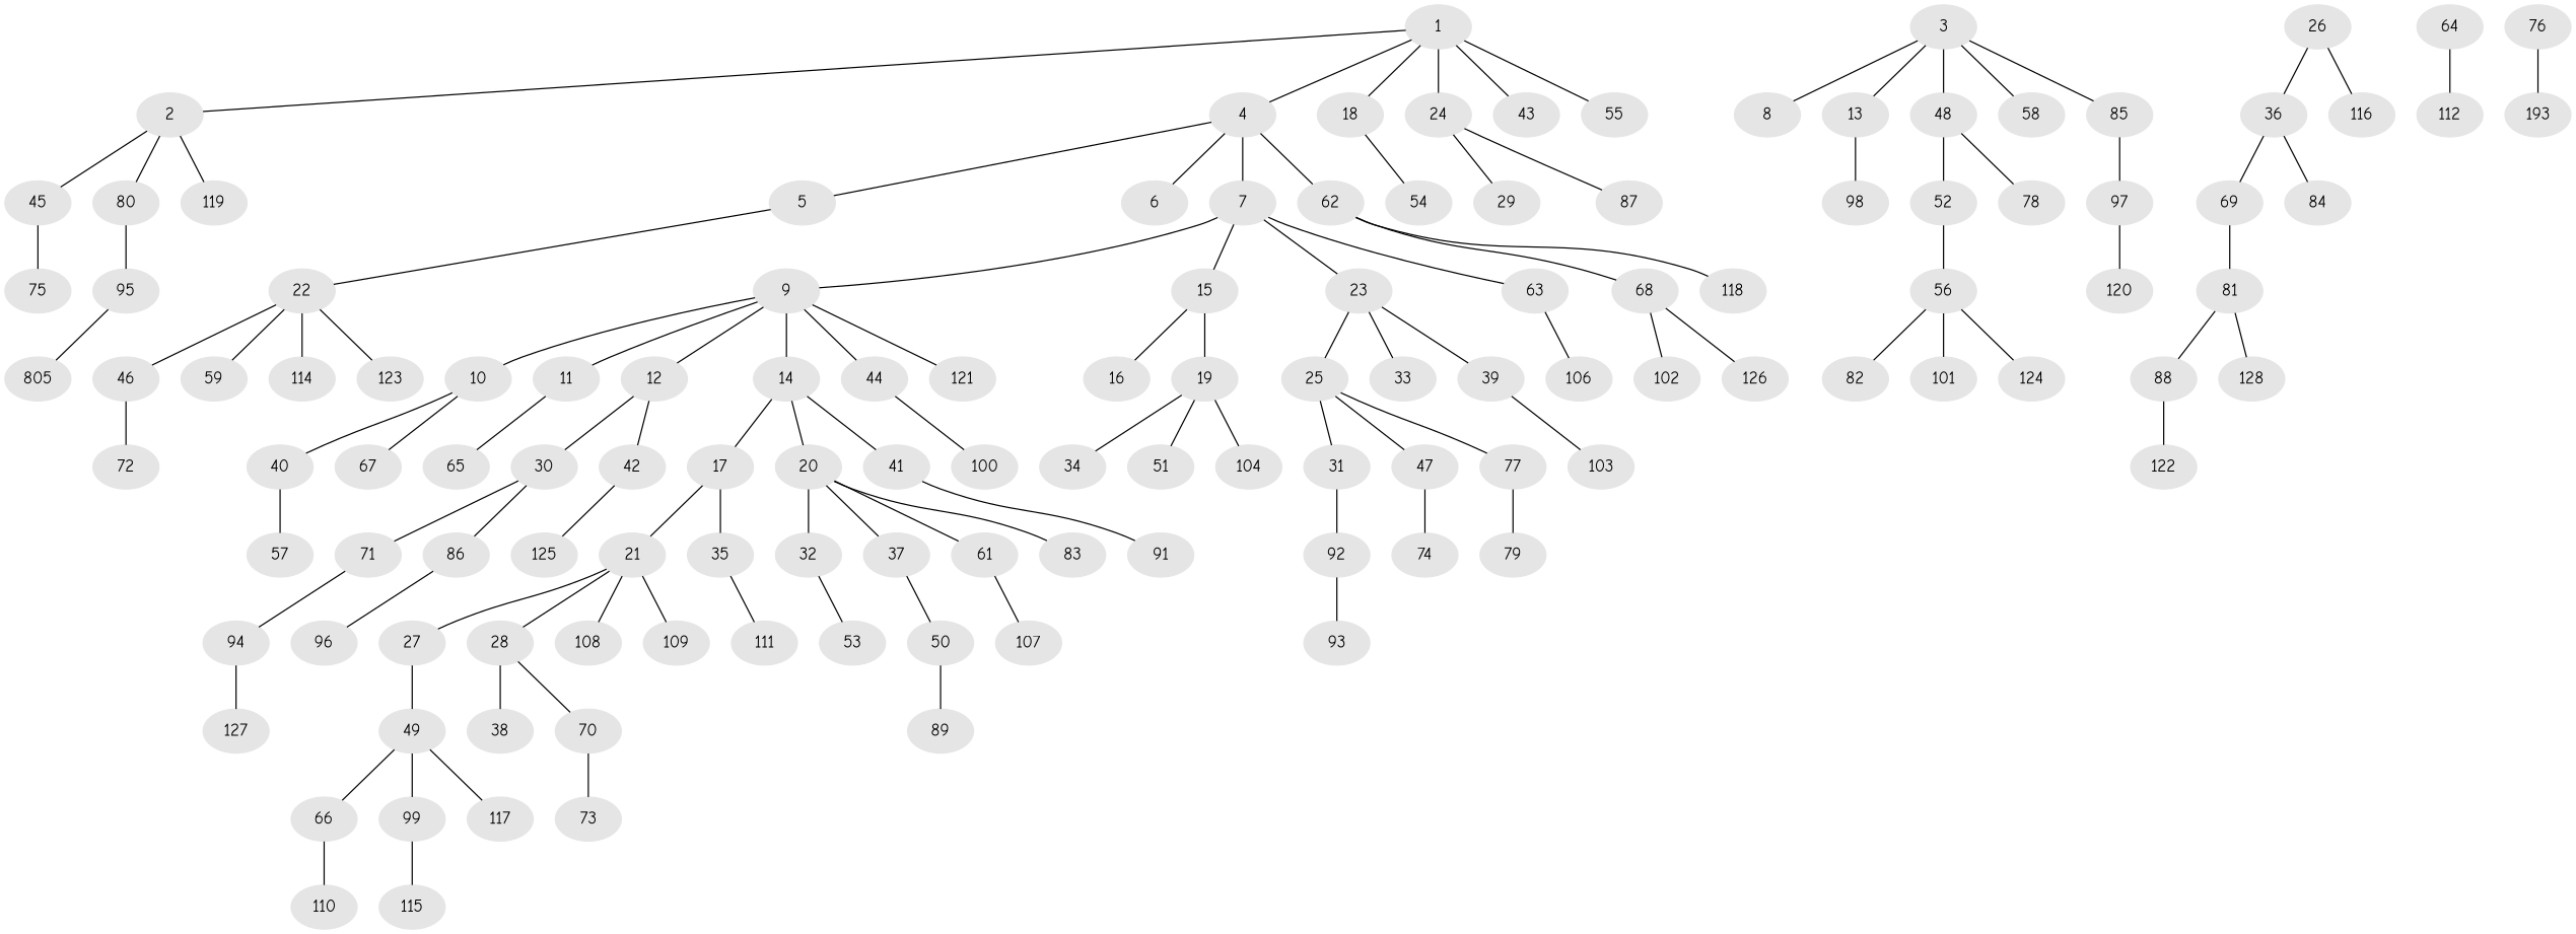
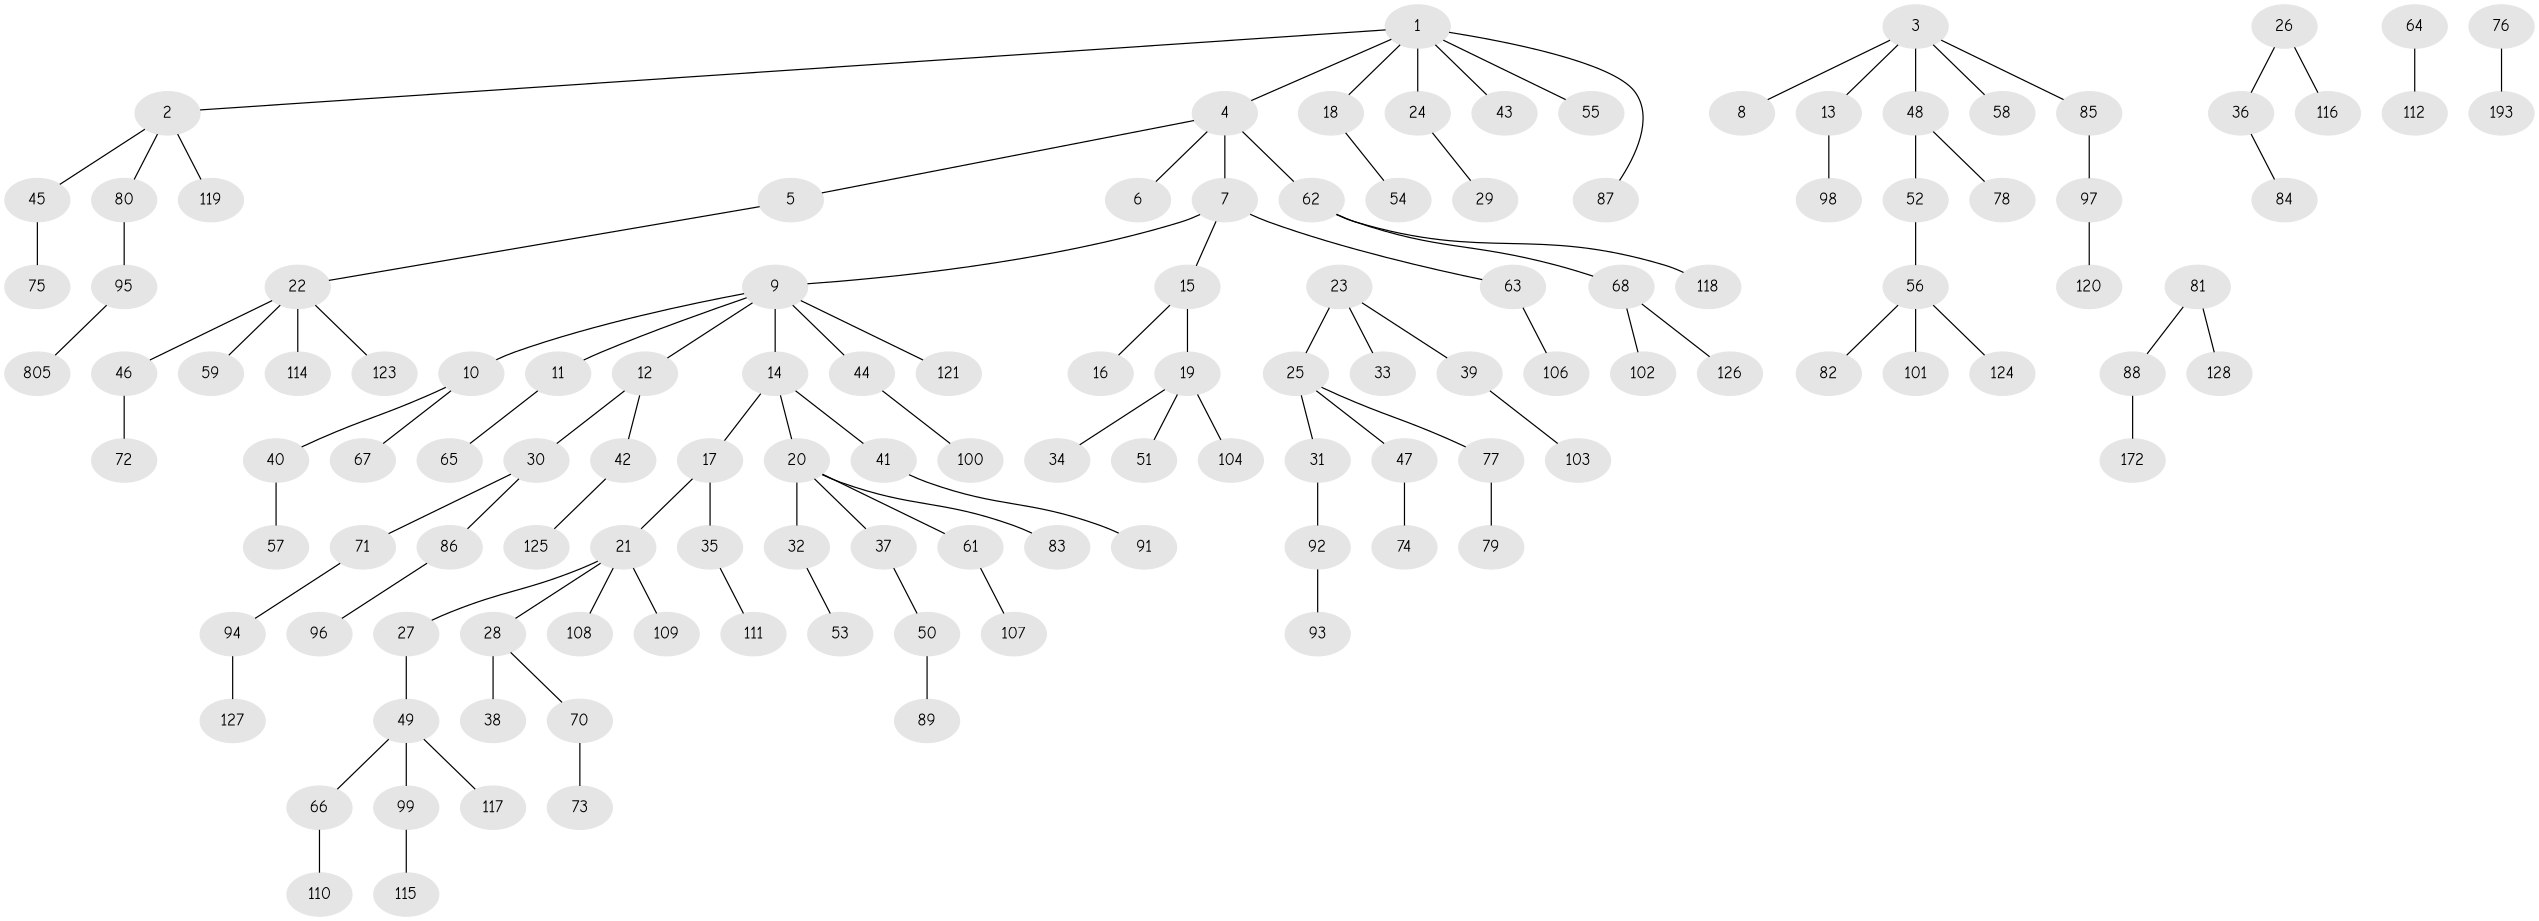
  graph {
    fontname="Comic Neue"
    node [color=gray90 fontname="Comic Neue" style=filled]
    edge [fontname="Comic Neue"]
    1
    2
    4
    18
    24
    43
    55
    87
    45
    80
    119
    3
    8
    13
    48
    58
    85
    5
    6
    7
    62
    54
    29
    75
    95
    98
    52
    78
    97
    120
    22
    9
    15
    23
    63
    68
    118
    46
    59
    114
    123
    26
    36
    116
    10
    11
    12
    14
    44
    121
    16
    19
    25
    33
    39
    106
    40
    67
    65
    30
    42
    17
    20
    41
    100
    57
    71
    86
    125
    21
    35
    32
    37
    61
    83
    91
    34
    51
    104
    27
    28
    108
    109
    111
    64
    112
    53
    50
    107
    49
    38
    70
    72
    31
    47
    77
    103
    92
    74
    79
-   69
    84
    66
    99
    117
    73
    94
    96
    93
    81
    89
    56
    110
    115
    82
    101
    124
    n118 [label=193]
    76
    102
    126
    88
    128
    127
    n125 [label=805]
-   122
+   122 [label=172]
    1 -- 2
    1 -- 4
    1 -- 18
    1 -- 24
    1 -- 43
    1 -- 55
-   24 -- 87
+   1 -- 87
    2 -- 45
    2 -- 80
    2 -- 119
    4 -- 5
    4 -- 6
    4 -- 7
    4 -- 62
    18 -- 54
    24 -- 29
    45 -- 75
    80 -- 95
    3 -- 8
    3 -- 13
    3 -- 48
    3 -- 58
    3 -- 85
    13 -- 98
    48 -- 52
    48 -- 78
    85 -- 97
    5 -- 22
    7 -- 9
    7 -- 15
-   7 -- 23
    7 -- 63
    62 -- 68
    62 -- 118
    95 -- n125
    52 -- 56
    97 -- 120
    22 -- 46
    22 -- 59
    22 -- 114
    22 -- 123
    9 -- 10
    9 -- 11
    9 -- 12
    9 -- 14
    9 -- 44
    9 -- 121
    15 -- 16
    15 -- 19
    23 -- 25
    23 -- 33
    23 -- 39
    63 -- 106
    68 -- 102
    68 -- 126
    46 -- 72
    26 -- 36
    26 -- 116
-   36 -- 69
    36 -- 84
    10 -- 40
    10 -- 67
    11 -- 65
    12 -- 30
    12 -- 42
    14 -- 17
    14 -- 20
    14 -- 41
    44 -- 100
    19 -- 34
    19 -- 51
    19 -- 104
    25 -- 31
    25 -- 47
    25 -- 77
    39 -- 103
    40 -- 57
    30 -- 71
    30 -- 86
    42 -- 125
    17 -- 21
    17 -- 35
    20 -- 32
    20 -- 37
    20 -- 61
    20 -- 83
    41 -- 91
    71 -- 94
    86 -- 96
    21 -- 27
    21 -- 28
    21 -- 108
    21 -- 109
    35 -- 111
    32 -- 53
    37 -- 50
    61 -- 107
    27 -- 49
    28 -- 38
    28 -- 70
    64 -- 112
    50 -- 89
    49 -- 66
    49 -- 99
    49 -- 117
    70 -- 73
    31 -- 92
    47 -- 74
    77 -- 79
    92 -- 93
-   69 -- 81
    66 -- 110
    99 -- 115
    94 -- 127
    81 -- 88
    81 -- 128
    56 -- 82
    56 -- 101
    56 -- 124
    76 -- n118
    88 -- 122
  }
